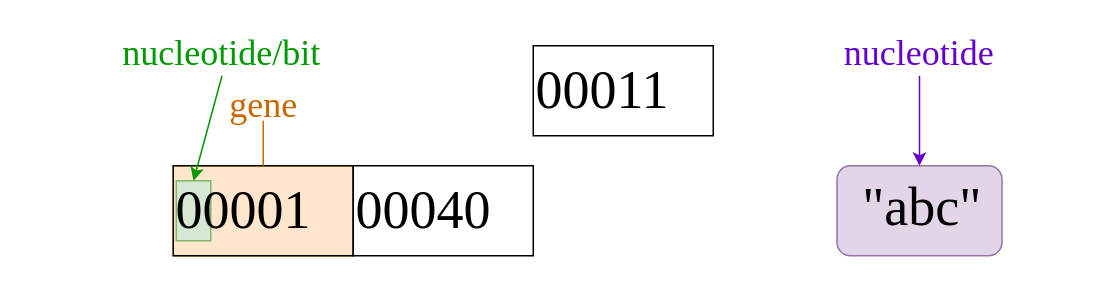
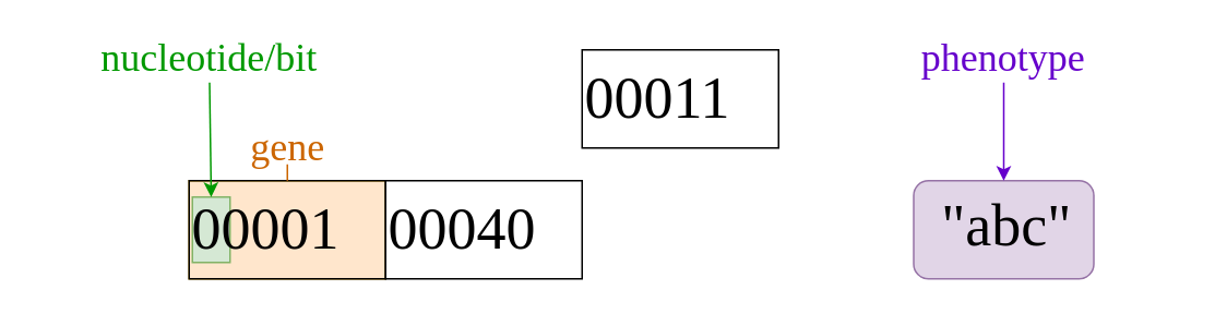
  <mxCell id="0" />
  <mxCell id="1" parent="0" />
  <mxCell id="2" value="" style="rounded=0;whiteSpace=wrap;html=1;fillColor=#ffe6cc;strokeColor=#d79b00;" vertex="1" parent="1"><mxGeometry x="115" y="110" width="120" height="60" as="geometry" /></mxCell>
  <mxCell id="3" value="" style="rounded=0;whiteSpace=wrap;html=1;fillColor=#d5e8d4;strokeColor=#82b366;" vertex="1" parent="1"><mxGeometry x="117" y="120" width="23" height="40" as="geometry" /></mxCell>
  <mxCell id="4" value="&lt;font style=&quot;font-size: 36px;&quot; face=&quot;Verdana&quot;&gt;00001&lt;/font&gt;" style="text;html=1;strokeColor=default;fillColor=none;align=left;verticalAlign=middle;whiteSpace=wrap;rounded=0;" vertex="1" parent="1"><mxGeometry x="115" y="110" width="120" height="60" as="geometry" /></mxCell>
  <mxCell id="5" value="" style="rounded=1;whiteSpace=wrap;html=1;fillColor=#e1d5e7;strokeColor=#9673a6;glass=0;shadow=0;" vertex="1" parent="1"><mxGeometry x="557.5" y="110" width="110" height="60" as="geometry" /></mxCell>
  <mxCell id="6" value="&lt;font style=&quot;font-size: 36px;&quot; face=&quot;Verdana&quot;&gt;&quot;abc&quot;&lt;/font&gt;" style="text;html=1;strokeColor=none;fillColor=none;align=center;verticalAlign=middle;whiteSpace=wrap;rounded=0;fontFamily=Helvetica;" vertex="1" parent="1"><mxGeometry x="557.5" y="115" width="112.5" height="45" as="geometry" /></mxCell>
- <mxCell id="7" value="&lt;font style=&quot;font-size: 24px;&quot; face=&quot;Verdana&quot; color=&quot;#009900&quot;&gt;nucleotide/bit&lt;br&gt;&lt;/font&gt;" style="text;html=1;strokeColor=none;fillColor=none;align=center;verticalAlign=middle;whiteSpace=wrap;rounded=0;" vertex="1" parent="1"><mxGeometry x="40" y="20" width="215" height="30" as="geometry" /></mxCell>
- <mxCell id="8" value="&lt;font style=&quot;font-size: 24px;&quot; face=&quot;Verdana&quot; color=&quot;#cc6600&quot;&gt;gene&lt;/font&gt;" style="text;html=1;strokeColor=none;fillColor=none;align=center;verticalAlign=middle;whiteSpace=wrap;rounded=0;" vertex="1" parent="1"><mxGeometry x="137.5" y="60" width="75" height="20" as="geometry" /></mxCell>
+ <mxCell id="7" value="&lt;font style=&quot;font-size: 24px;&quot; face=&quot;Verdana&quot; color=&quot;#009900&quot;&gt;nucleotide/bit&lt;br&gt;&lt;/font&gt;" style="text;html=1;strokeColor=none;fillColor=none;align=center;verticalAlign=middle;whiteSpace=wrap;rounded=0;" vertex="1" parent="1"><mxGeometry x="20" y="20" width="215" height="30" as="geometry" /></mxCell>
+ <mxCell id="8" value="&lt;font style=&quot;font-size: 24px;&quot; face=&quot;Verdana&quot; color=&quot;#cc6600&quot;&gt;gene&lt;/font&gt;" style="text;html=1;strokeColor=none;fillColor=none;align=center;verticalAlign=middle;whiteSpace=wrap;rounded=0;" vertex="1" parent="1"><mxGeometry x="137.5" y="80" width="75" height="20" as="geometry" /></mxCell>
  <mxCell id="9" value="" style="endArrow=classic;html=1;rounded=0;exitX=0.5;exitY=1;exitDx=0;exitDy=0;strokeColor=#009900;entryX=0.5;entryY=0;entryDx=0;entryDy=0;" edge="1" parent="1" source="7" target="3"><mxGeometry width="50" height="50" relative="1" as="geometry"><mxPoint x="185" y="350" as="sourcePoint" /><mxPoint x="140" y="100" as="targetPoint" /></mxGeometry></mxCell>
  <mxCell id="10" value="" style="endArrow=none;html=1;rounded=0;strokeColor=#CC6600;exitX=0.5;exitY=1;exitDx=0;exitDy=0;entryX=0.5;entryY=0;entryDx=0;entryDy=0;" edge="1" parent="1" source="8" target="4"><mxGeometry width="50" height="50" relative="1" as="geometry"><mxPoint x="255" y="330" as="sourcePoint" /><mxPoint x="314" y="90" as="targetPoint" /></mxGeometry></mxCell>
- <mxCell id="11" value="&lt;font style=&quot;font-size: 24px;&quot; face=&quot;Verdana&quot; color=&quot;#6600cc&quot;&gt;nucleotide&lt;/font&gt;" style="text;html=1;strokeColor=none;fillColor=none;align=center;verticalAlign=middle;whiteSpace=wrap;rounded=0;" vertex="1" parent="1"><mxGeometry x="505" y="20" width="215" height="30" as="geometry" /></mxCell>
+ <mxCell id="11" value="&lt;font style=&quot;font-size: 24px;&quot; face=&quot;Verdana&quot; color=&quot;#6600cc&quot;&gt;phenotype&lt;/font&gt;" style="text;html=1;strokeColor=none;fillColor=none;align=center;verticalAlign=middle;whiteSpace=wrap;rounded=0;" vertex="1" parent="1"><mxGeometry x="505" y="20" width="215" height="30" as="geometry" /></mxCell>
  <mxCell id="12" value="" style="endArrow=classic;html=1;rounded=0;strokeColor=#6600CC;entryX=0.5;entryY=0;entryDx=0;entryDy=0;exitX=0.5;exitY=1;exitDx=0;exitDy=0;" edge="1" parent="1" source="11" target="5"><mxGeometry width="50" height="50" relative="1" as="geometry"><mxPoint x="577.5" y="70" as="sourcePoint" /><mxPoint x="308.5" y="90" as="targetPoint" /></mxGeometry></mxCell>
  <mxCell id="13" value="" style="shape=image;html=1;verticalAlign=top;verticalLabelPosition=bottom;labelBackgroundColor=#ffffff;imageAspect=0;aspect=fixed;image=https://cdn2.iconfinder.com/data/icons/css-vol-2/24/math-equal-128.png" vertex="1" parent="1"><mxGeometry x="492.5" y="118" width="44" height="44" as="geometry" /></mxCell>
  <mxCell id="14" value="&lt;font style=&quot;font-size: 36px;&quot; face=&quot;Verdana&quot;&gt;00040&lt;/font&gt;" style="text;html=1;strokeColor=default;fillColor=none;align=left;verticalAlign=middle;whiteSpace=wrap;rounded=0;" vertex="1" parent="1"><mxGeometry x="235" y="110" width="120" height="60" as="geometry" /></mxCell>
  <mxCell id="15" value="&lt;font style=&quot;font-size: 36px;&quot; face=&quot;Verdana&quot;&gt;00011&lt;/font&gt;" style="text;html=1;strokeColor=default;fillColor=none;align=left;verticalAlign=middle;whiteSpace=wrap;rounded=0;" vertex="1" parent="1"><mxGeometry x="355" y="30" width="120" height="60" as="geometry" /></mxCell>
